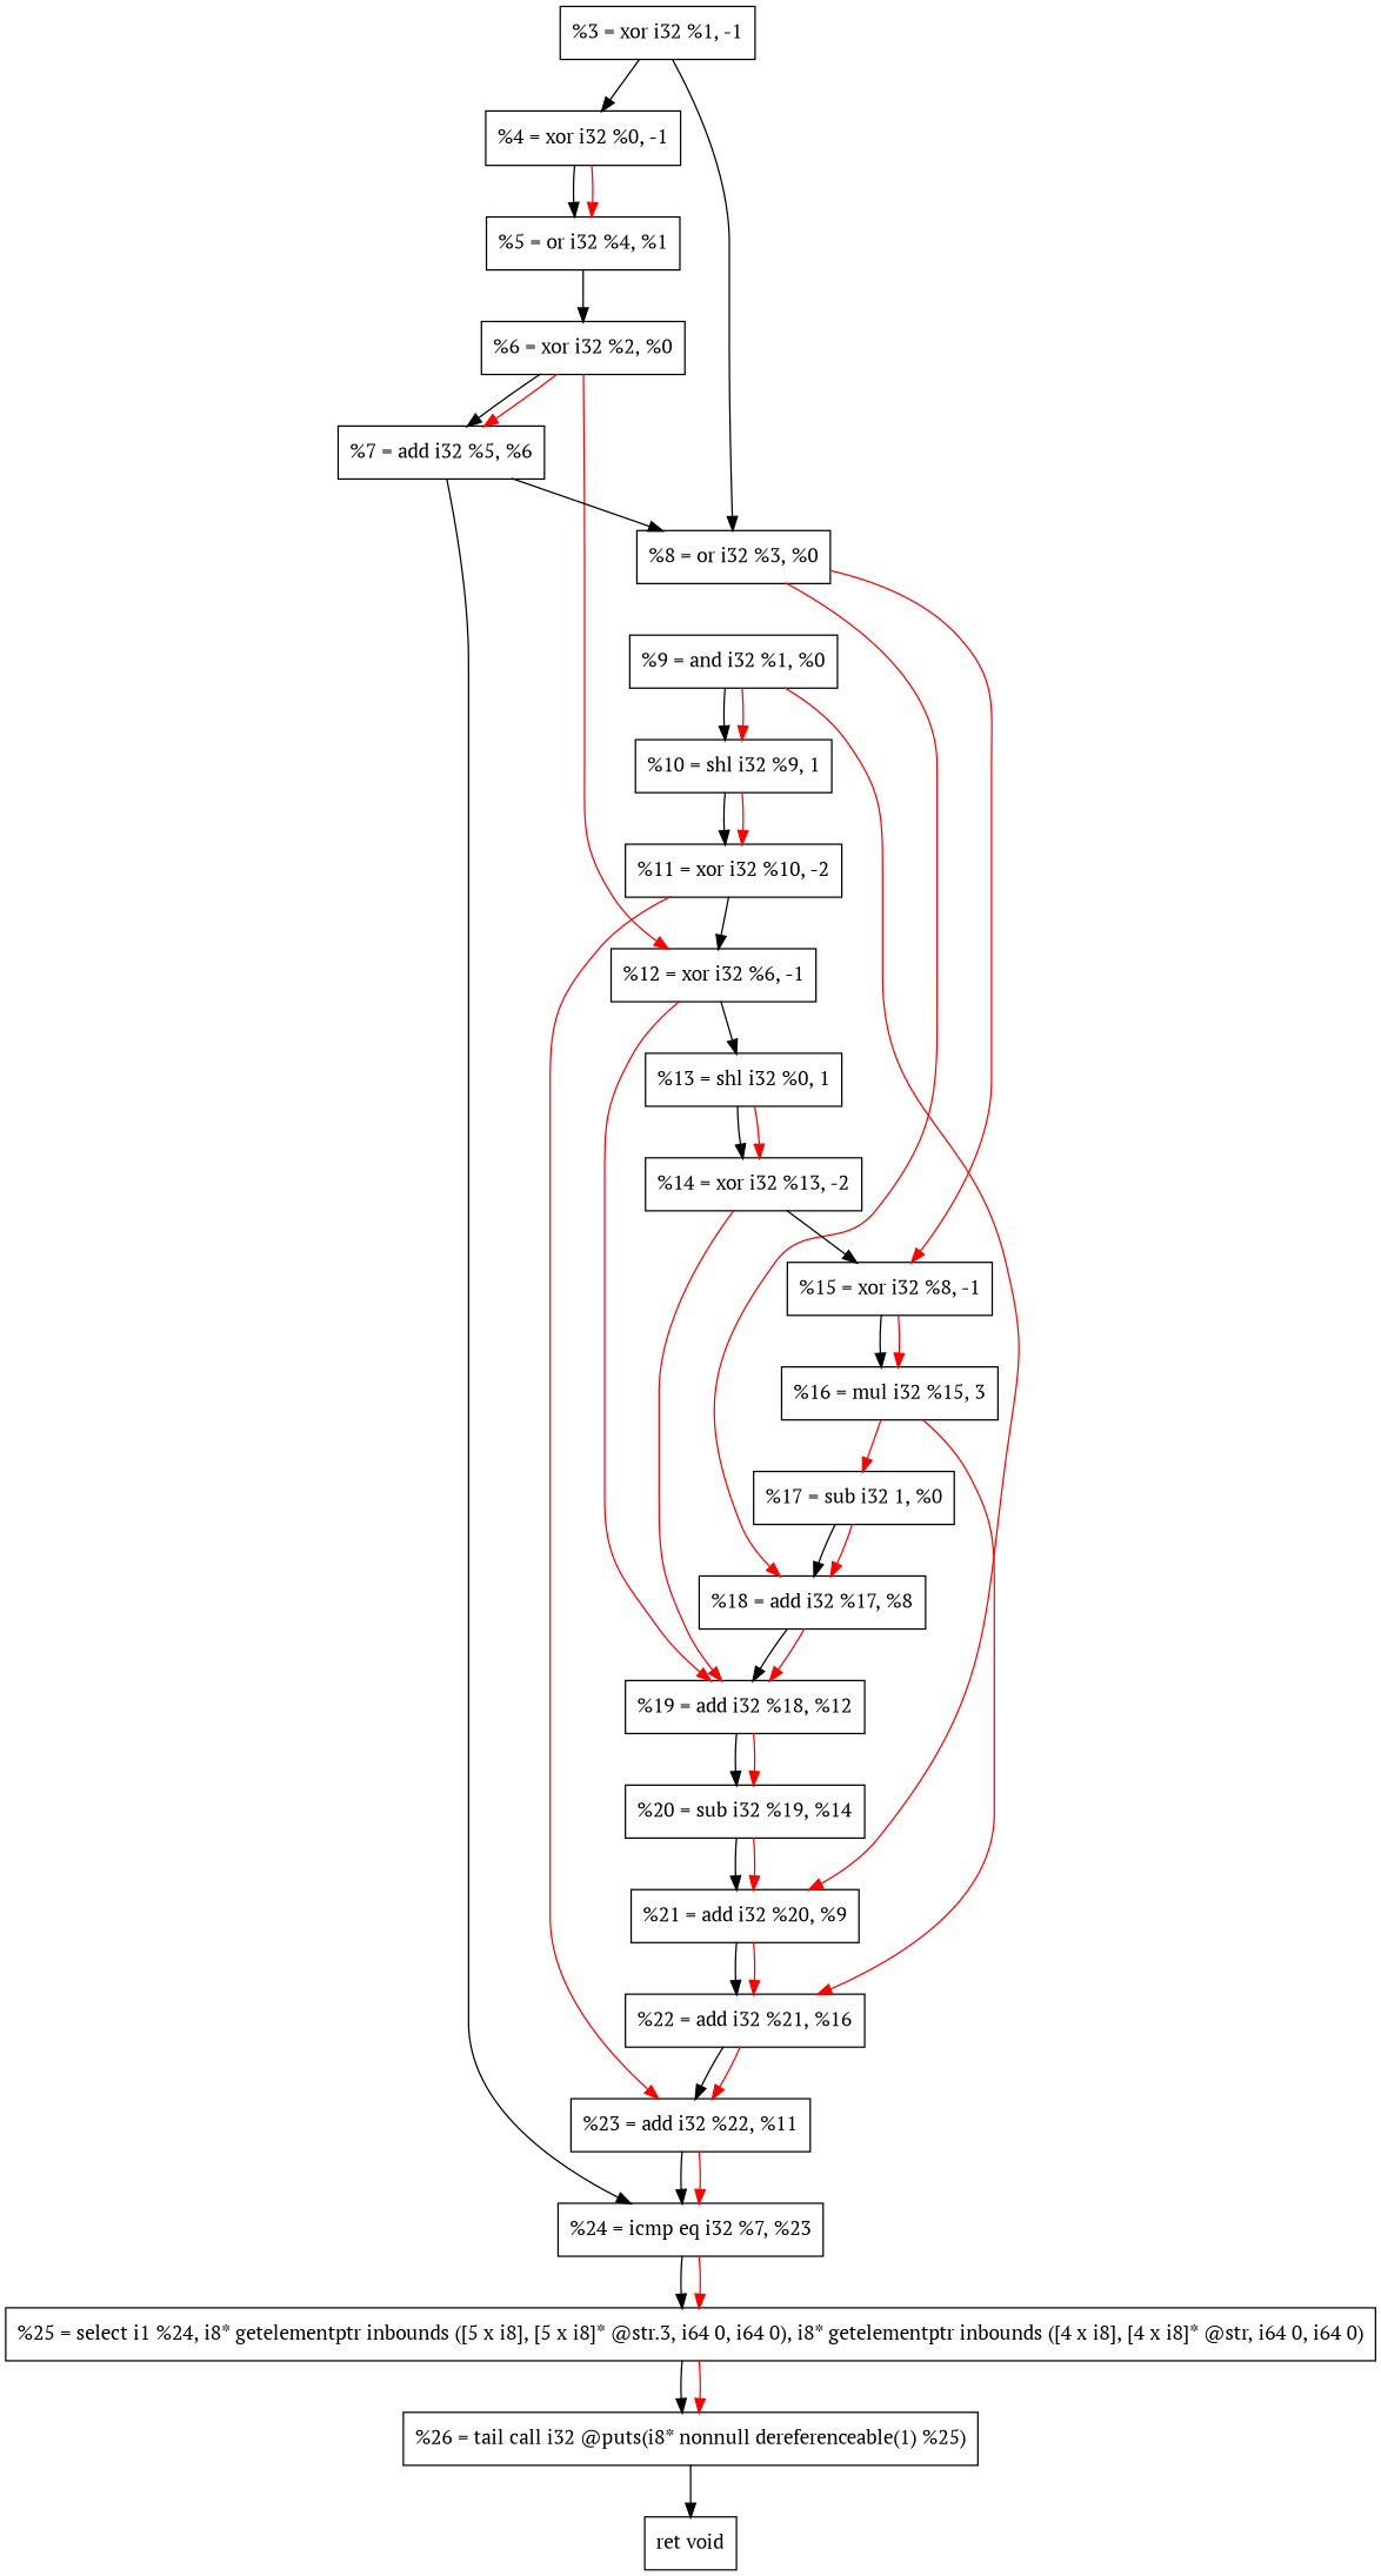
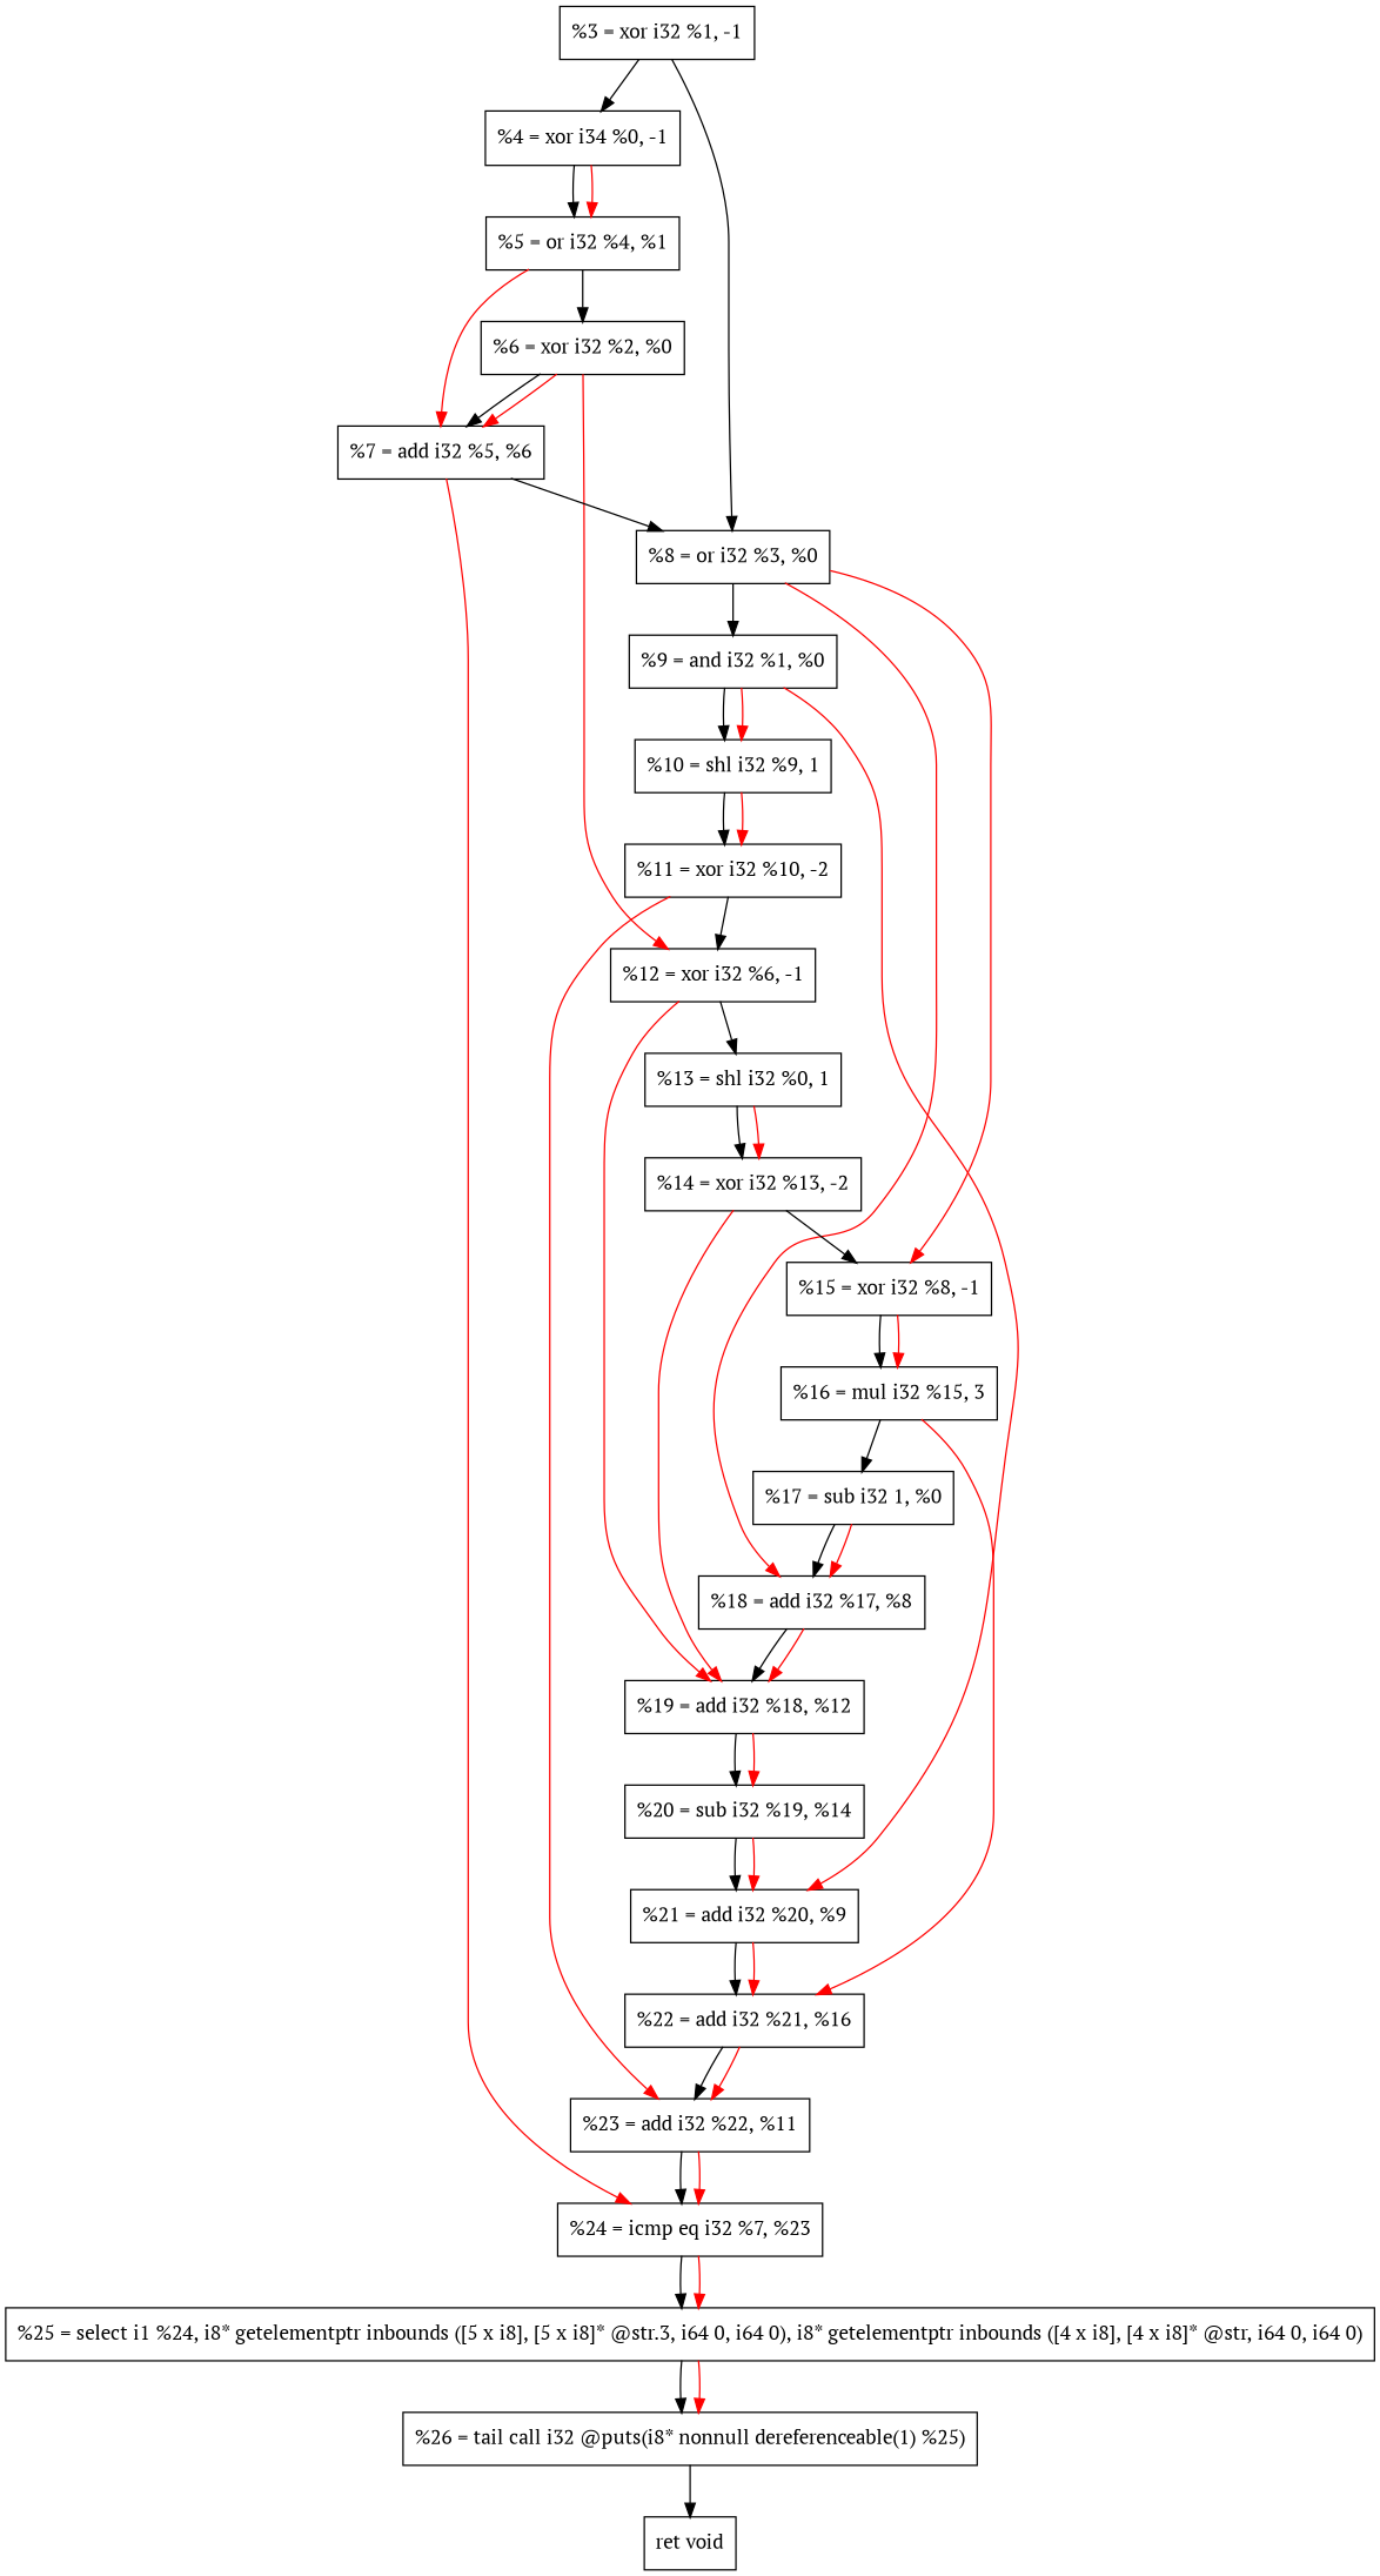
  digraph {
    fontname="PT Serif"
    node [fontname="PT Serif" shape=record]
    edge [fontname="PT Serif" color=red]
    n1 [label="  %3 = xor i32 %1, -1"]
-   n2 [label="  %4 = xor i32 %0, -1"]
+   n2 [label="%4 = xor i34 %0, -1"]
    n3 [label="  %8 = or i32 %3, %0"]
    n4 [label="  %5 = or i32 %4, %1"]
    n5 [label="  %9 = and i32 %1, %0"]
    n6 [label="  %15 = xor i32 %8, -1"]
    n7 [label="  %18 = add i32 %17, %8"]
    n8 [label="%6 = xor i32 %2, %0"]
    n9 [label="  %7 = add i32 %5, %6"]
    n10 [label="  %12 = xor i32 %6, -1"]
    n11 [label="  %24 = icmp eq i32 %7, %23"]
    n12 [label="  %13 = shl i32 %0, 1"]
    n13 [label="  %19 = add i32 %18, %12"]
    n14 [label="  %25 = select i1 %24, i8* getelementptr inbounds ([5 x i8], [5 x i8]* @str.3, i64 0, i64 0), i8* getelementptr inbounds ([4 x i8], [4 x i8]* @str, i64 0, i64 0)"]
    n15 [label="  %10 = shl i32 %9, 1"]
    n16 [label="  %21 = add i32 %20, %9"]
    n17 [label="  %16 = mul i32 %15, 3"]
    n18 [label="  %11 = xor i32 %10, -2"]
    n19 [label="  %22 = add i32 %21, %16"]
    n20 [label="  %23 = add i32 %22, %11"]
    n21 [label="  %14 = xor i32 %13, -2"]
    n22 [label="  %20 = sub i32 %19, %14"]
    n23 [label="  %17 = sub i32 1, %0"]
    n24 [label="  %26 = tail call i32 @puts(i8* nonnull dereferenceable(1) %25)"]
    n25 [label="  ret void"]
    n1 -> n2 [color=""]
    n1 -> n3 [color=black]
    n2 -> n4 [color=""]
    n2 -> n4
+   n3 -> n5 [color=""]
    n3 -> n6
    n3 -> n7
    n4 -> n8 [color=""]
+   n4 -> n9
    n5 -> n15 [color=""]
    n5 -> n15
    n5 -> n16
    n6 -> n17 [color=""]
    n6 -> n17
    n7 -> n13 [color=""]
    n7 -> n13
    n8 -> n9 [color=""]
    n8 -> n9
    n8 -> n10
    n9 -> n3 [color=""]
-   n9 -> n11 [color=black]
+   n9 -> n11
    n10 -> n12 [color=""]
    n10 -> n13
    n11 -> n14 [color=""]
    n11 -> n14
    n12 -> n21 [color=""]
    n12 -> n21
    n13 -> n22 [color=""]
    n13 -> n22
    n14 -> n24 [color=""]
    n14 -> n24
    n15 -> n18 [color=""]
    n15 -> n18
    n16 -> n19 [color=""]
    n16 -> n19
    n17 -> n19
-   n17 -> n23
+   n17 -> n23 [color=""]
    n18 -> n10 [color=""]
    n18 -> n20
    n19 -> n20 [color=""]
    n19 -> n20
    n20 -> n11 [color=""]
    n20 -> n11
    n21 -> n6 [color=""]
    n21 -> n13
    n22 -> n16 [color=""]
    n22 -> n16
    n23 -> n7 [color=""]
    n23 -> n7
    n24 -> n25 [color=""]
  }
